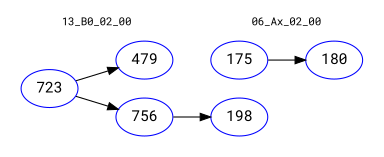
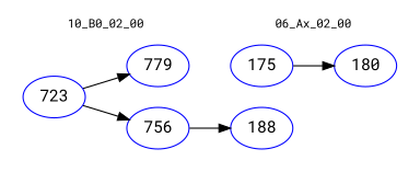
  digraph {
    fontname="Roboto Mono"
    rankdir=LR
    node [color=blue fontname="Roboto Mono"]
    edge [color=black fontname="Roboto Mono"]
    n1 [label=175]
    n2 [label=180]
-   n3 [label=198]
+   n3 [label=188]
    n4 [label=723]
    n5 [label=756]
-   n6 [label=479]
+   n6 [label=779]
    subgraph cluster_1 {
      color=white
      fontsize=10
      label="06_Ax_02_00"
      n1
      n2
      n3
    }
    subgraph cluster_2 {
      color=white
      fontsize=10
-     label="13_B0_02_00"
+     label="10_B0_02_00"
      n4
      n5
      n6
    }
    n1 -> n2
    n4 -> n5
    n4 -> n6
    n5 -> n3
  }
